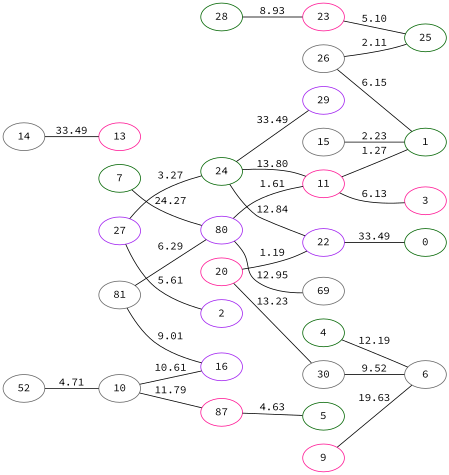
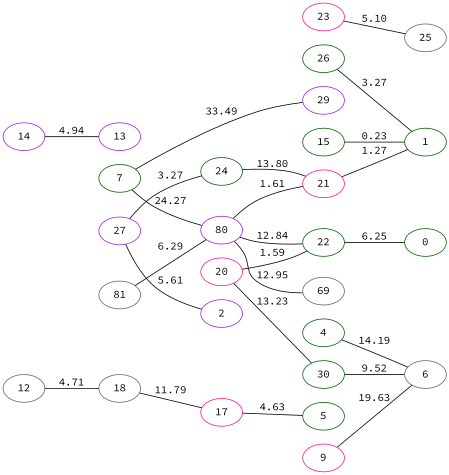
  graph {
    fontname="Source Code Pro"
    rankdir=LR
    node [color=darkgreen fontname="Source Code Pro"]
    edge [fontname="Source Code Pro"]
    20 [color=deeppink]
-   22 [color=purple]
-   30 [color=gray40]
+   22
+   30
    n4 [label=0]
    6 [color=gray40]
-   21 [color=deeppink label=11]
+   21 [color=deeppink]
    1
-   3 [color=deeppink]
    n9 [color=purple label=80]
    n10 [color=gray40 label=69]
-   26 [color=gray40]
-   25
-   15 [color=gray40]
+   26
+   25 [color=gray40]
+   15
    27 [color=purple]
    24
    2 [color=purple]
-   17 [color=deeppink label=87]
+   17 [color=deeppink]
    5
-   12 [color=gray40 label=52]
-   18 [color=gray40 label=10]
-   16 [color=purple]
-   14 [color=gray40]
-   13 [color=deeppink]
+   12 [color=gray40]
+   18 [color=gray40]
+   14 [color=purple]
+   13 [color=purple]
    23 [color=deeppink]
    n25 [color=gray40 label=81]
-   28
    4
    9 [color=deeppink]
    7
    29 [color=purple]
-   20 -- 22 [label=1.19]
+   20 -- 22 [label=1.59]
    20 -- 30 [label=13.23]
-   22 -- n4 [label=33.49]
+   22 -- n4 [label=6.25]
    30 -- 6 [label=9.52]
    21 -- 1 [label=1.27]
-   21 -- 3 [label=6.13]
-   24 -- 22 [label=12.84]
+   n9 -- 22 [label=12.84]
    n9 -- 21 [label=1.61]
    n9 -- n10 [label=12.95]
-   26 -- 1 [label=6.15]
-   26 -- 25 [label=2.11]
-   15 -- 1 [label=2.23]
+   26 -- 1 [label=3.27]
+   15 -- 1 [label=0.23]
    27 -- 24 [label=3.27]
    27 -- 2 [label=5.61]
    24 -- 21 [label=13.80]
    17 -- 5 [label=4.63]
    12 -- 18 [label=4.71]
    18 -- 17 [label=11.79]
-   18 -- 16 [label=10.61]
-   14 -- 13 [label=33.49]
+   14 -- 13 [label=4.94]
    23 -- 25 [label=5.10]
    n25 -- n9 [label=6.29]
-   n25 -- 16 [label=9.01]
-   28 -- 23 [label=8.93]
-   4 -- 6 [label=12.19]
+   4 -- 6 [label=14.19]
    9 -- 6 [label=19.63]
    7 -- n9 [label=24.27]
-   24 -- 29 [label=33.49]
+   7 -- 29 [label=33.49]
  }
